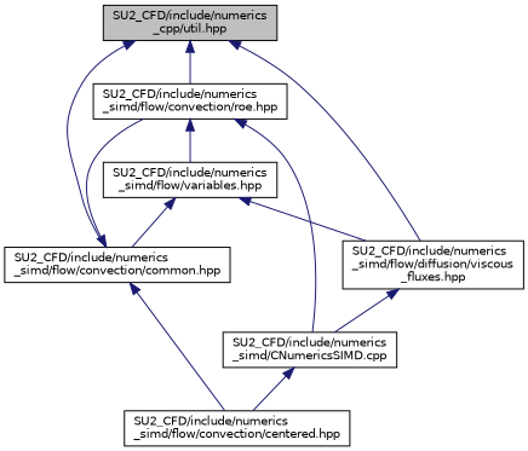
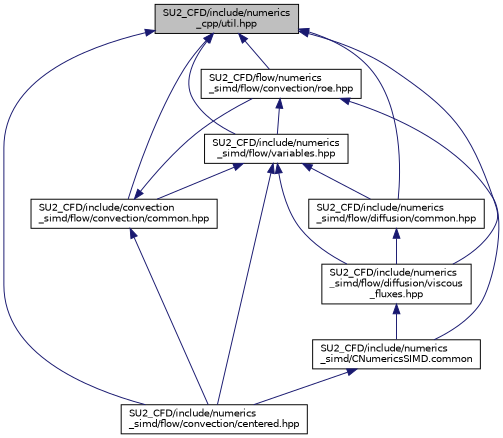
  digraph {
    fontname="DejaVu Sans"
    node [color=black fillcolor=white fontname="DejaVu Sans" fontsize=10 shape=record style=filled]
    edge [color=midnightblue dir=back fontname="DejaVu Sans" fontsize=10 labelfontname=Helvetica labelfontsize=10 style=solid]
    n1 [fillcolor=grey75 fontcolor=black height=0.2 label="SU2_CFD/include/numerics\l_cpp/util.hpp" width=0.4]
-   n2 [height=0.2 label="SU2_CFD/include/numerics\l_simd/flow/convection/roe.hpp" width=0.4]
+   n2 [height=0.2 label="SU2_CFD/flow/numerics\l_simd/flow/convection/roe.hpp" width=0.4]
    n3 [height=0.2 label="SU2_CFD/include/numerics\l_simd/flow/variables.hpp" width=0.4]
-   n4 [height=0.2 label="SU2_CFD/include/numerics\l_simd/flow/convection/common.hpp" width=0.4]
+   n4 [height=0.2 label="SU2_CFD/include/convection\l_simd/flow/convection/common.hpp" width=0.4]
    n5 [height=0.2 label="SU2_CFD/include/numerics\l_simd/flow/convection/centered.hpp" width=0.4]
    n6 [height=0.2 label="SU2_CFD/include/numerics\l_simd/flow/diffusion/viscous\l_fluxes.hpp" width=0.4]
-   n8 [height=0.2 label="SU2_CFD/include/numerics\l_simd/CNumericsSIMD.cpp" width=0.4]
+   n7 [height=0.2 label="SU2_CFD/include/numerics\l_simd/flow/diffusion/common.hpp" width=0.4]
+   n8 [height=0.2 label="SU2_CFD/include/numerics\l_simd/CNumericsSIMD.common" width=0.4]
    n1 -> n2
+   n1 -> n3
    n1 -> n4
+   n1 -> n5
    n1 -> n6
+   n1 -> n7
    n2 -> n3
    n2 -> n8
    n3 -> n4
+   n3 -> n5
    n3 -> n6
+   n3 -> n7
    n4 -> n2
    n4 -> n5
    n6 -> n8
+   n7 -> n6
    n8 -> n5
  }
